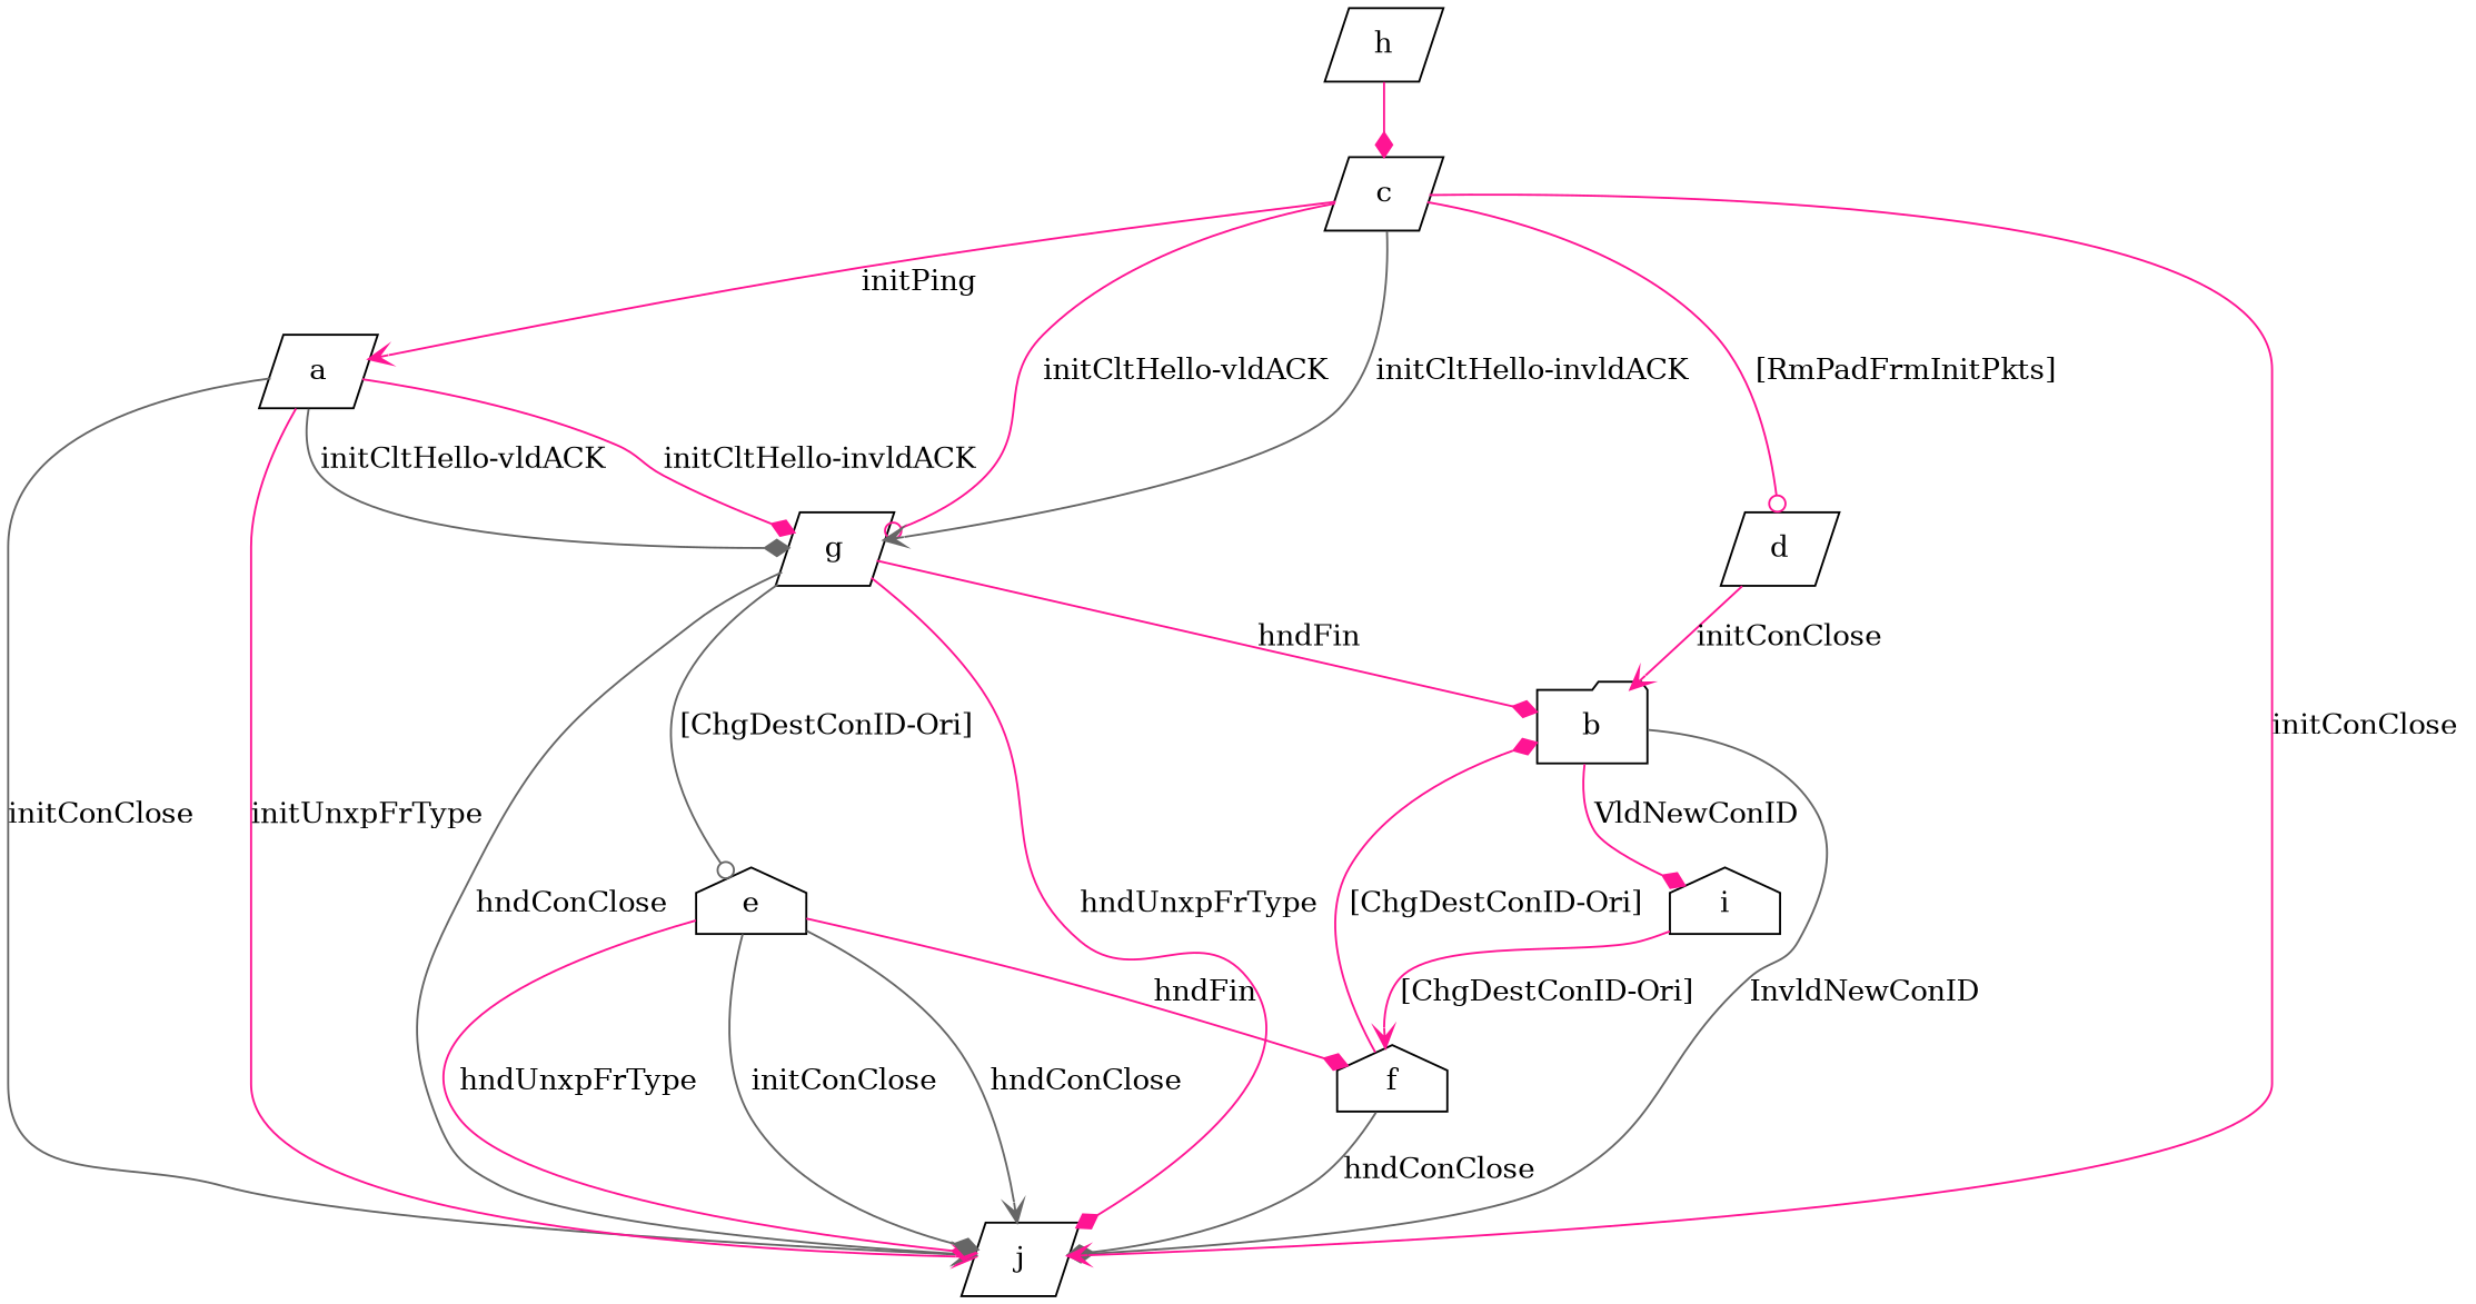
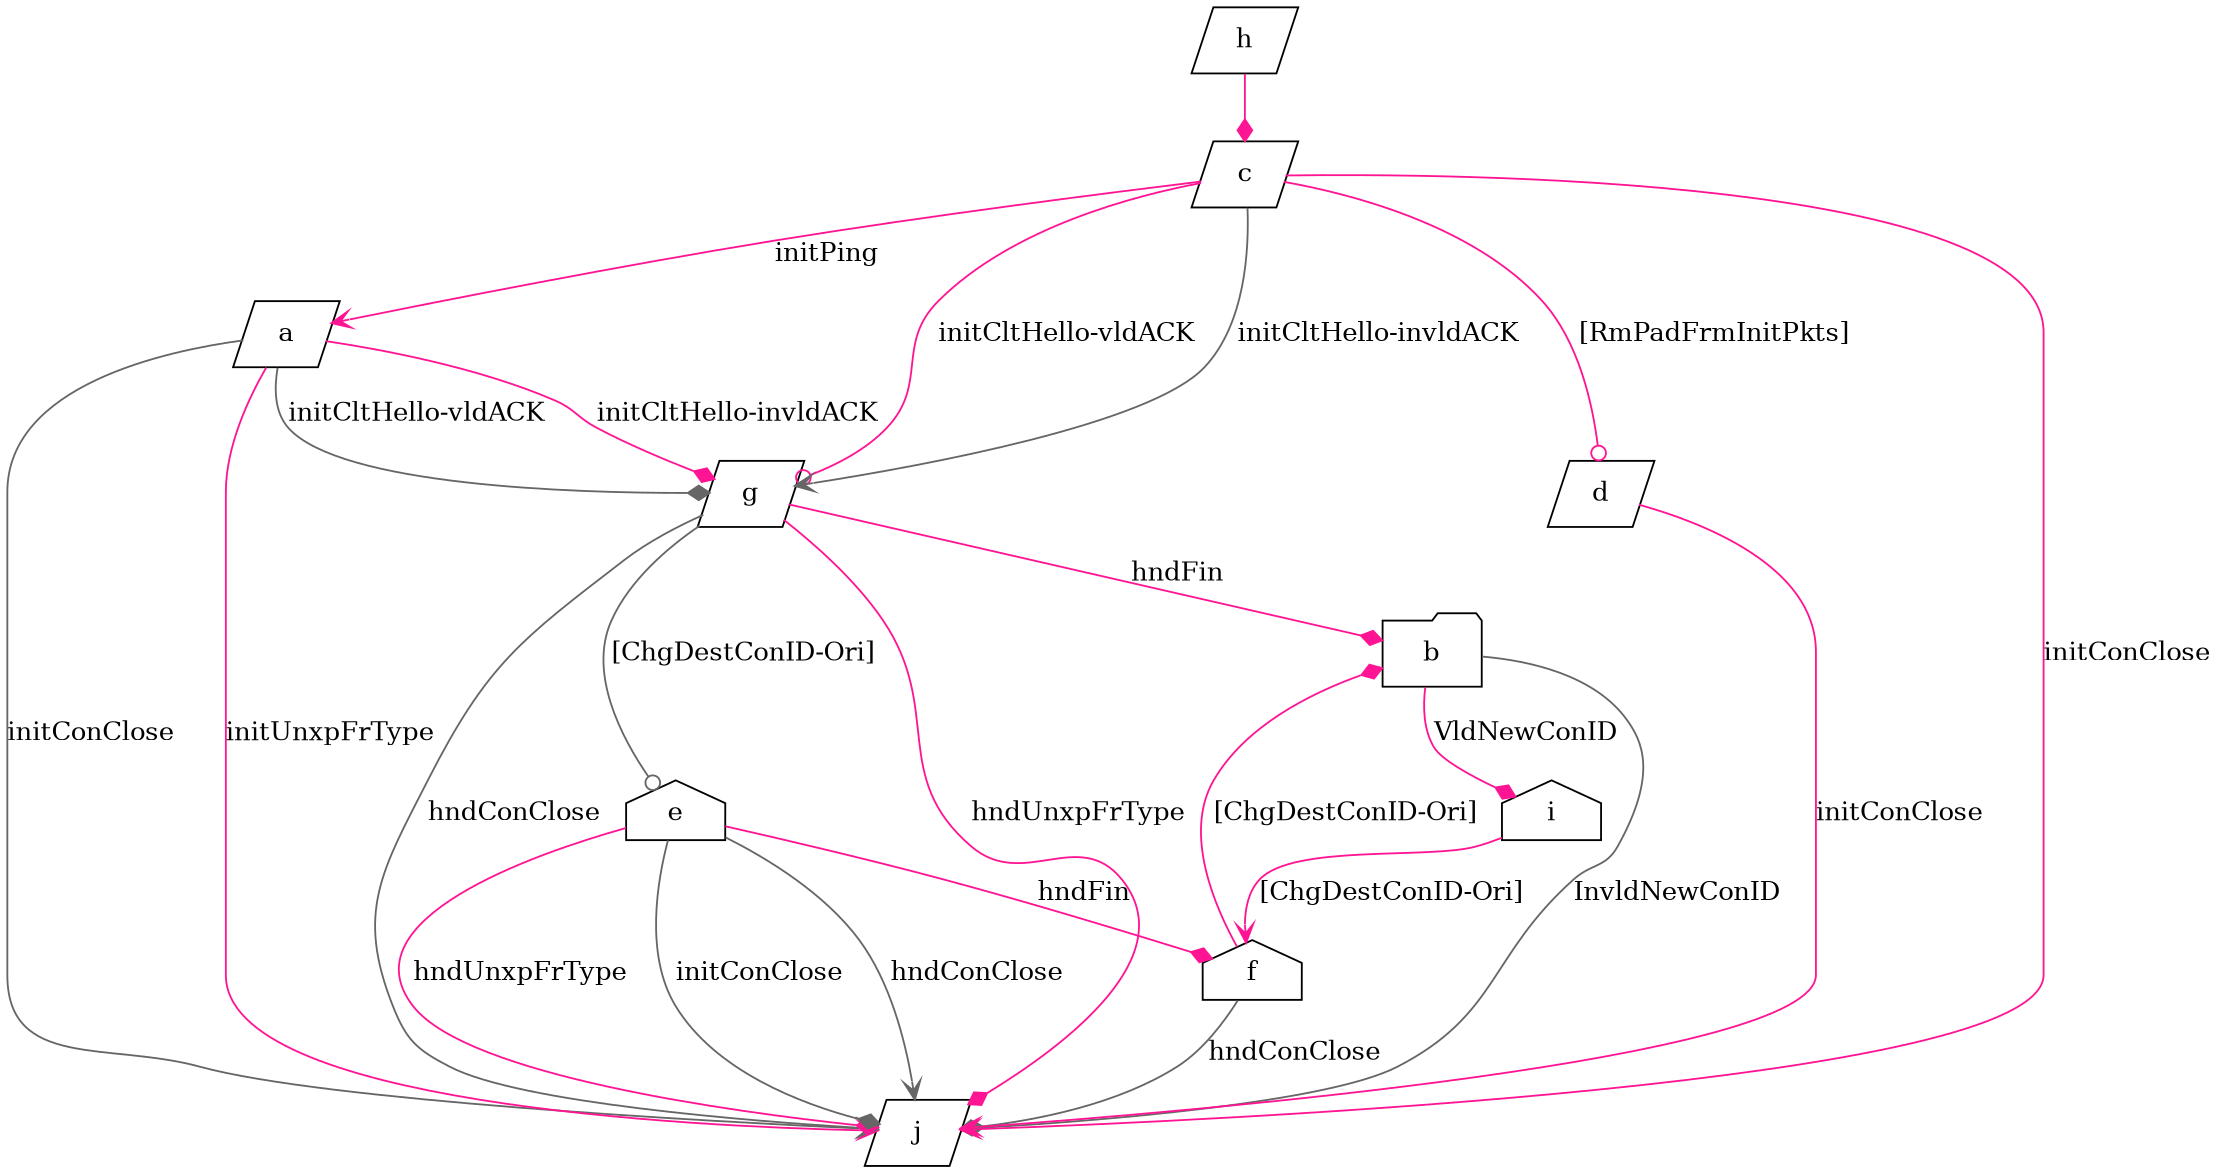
  digraph {
    node [shape=parallelogram]
    edge [arrowhead=diamond color=deeppink]
    a
    g
    j
    b [shape=folder]
    e [shape=house]
    i [shape=house]
    f [shape=house]
    c
    d
    h
    a -> g [color=gray40 label="initCltHello-vldACK "]
    a -> g [label="initCltHello-invldACK "]
    a -> j [arrowhead=vee color=gray40 label="initConClose "]
    a -> j [arrowhead=vee label="initUnxpFrType "]
    g -> j [arrowhead=vee color=gray40 label="hndConClose "]
    g -> j [label="hndUnxpFrType "]
    g -> b [label="hndFin "]
    g -> e [arrowhead=odot color=gray40 label="[ChgDestConID-Ori] "]
    b -> j [color=gray40 label="InvldNewConID "]
    b -> i [label="VldNewConID "]
    e -> j [arrowhead=vee color=gray40 label="hndConClose "]
    e -> j [label="hndUnxpFrType "]
    e -> j [color=gray40 label="initConClose "]
    e -> f [label="hndFin "]
    i -> f [arrowhead=vee label="[ChgDestConID-Ori] "]
    f -> j [color=gray40 label="hndConClose "]
    f -> b [label="[ChgDestConID-Ori] "]
    c -> a [arrowhead=vee label="initPing "]
    c -> g [arrowhead=odot label="initCltHello-vldACK "]
    c -> g [arrowhead=vee color=gray40 label="initCltHello-invldACK "]
    c -> j [arrowhead=vee label="initConClose "]
    c -> d [arrowhead=odot label="[RmPadFrmInitPkts] "]
-   d -> b [arrowhead=vee label="initConClose "]
+   d -> j [arrowhead=vee label="initConClose "]
    h -> c
  }
